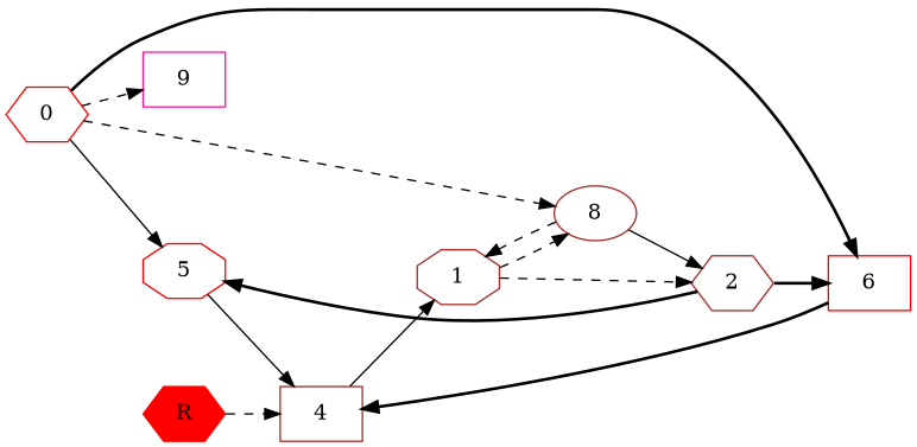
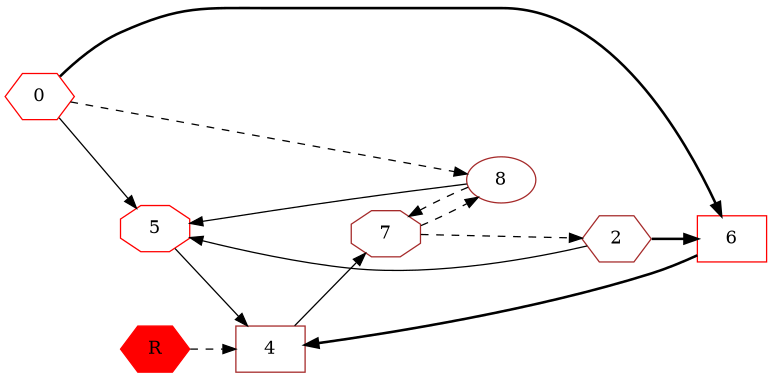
  digraph {
    rankdir=LR
    node [color=red shape=hexagon]
    edge [style=dashed]
    5 [shape=octagon]
    2 [color=brown]
    6 [shape=box]
    n4 [label=0]
    8 [color=brown shape=ellipse]
-   9 [color=deeppink shape=box]
    4 [color=brown shape=box]
-   7 [color=brown shape=octagon label=1]
+   7 [color=brown shape=octagon]
    R [fillcolor="#ff0000" style=filled]
    5 -> 4 [style=solid]
-   2 -> 5 [style=bold]
+   2 -> 5 [style=solid]
    2 -> 6 [style=bold]
    6 -> 4 [style=bold]
    n4 -> 5 [style=solid]
    n4 -> 6 [style=bold]
    n4 -> 8
-   n4 -> 9
-   8 -> 2 [style=solid]
+   8 -> 5 [style=solid]
    8 -> 7
    4 -> 7 [style=solid]
    7 -> 2
    7 -> 8
    R -> 4
  }
